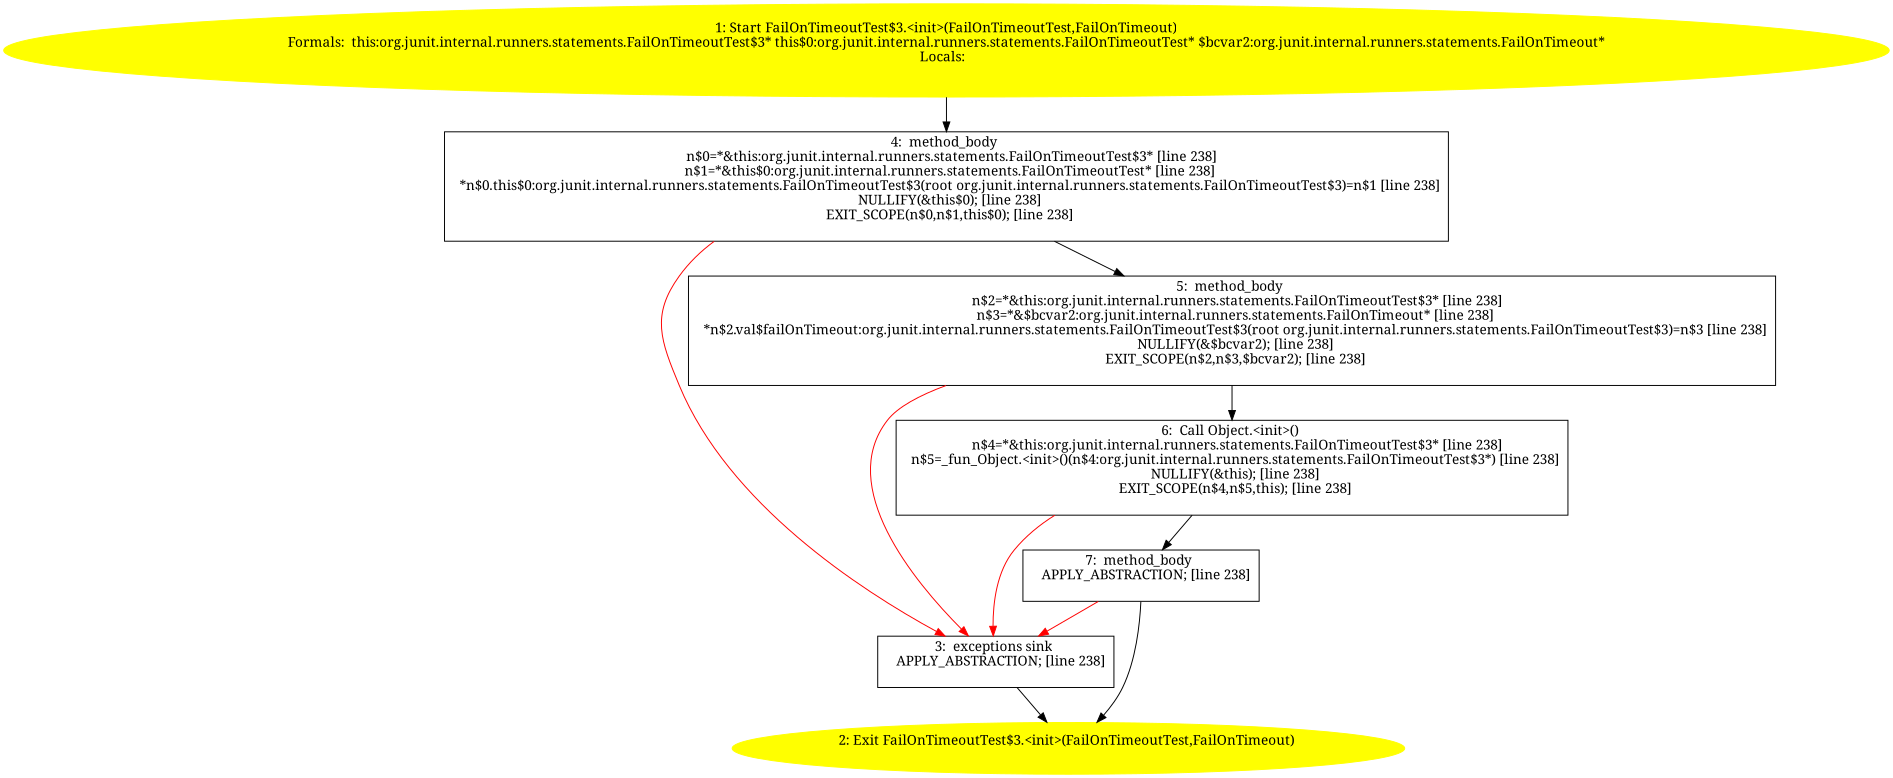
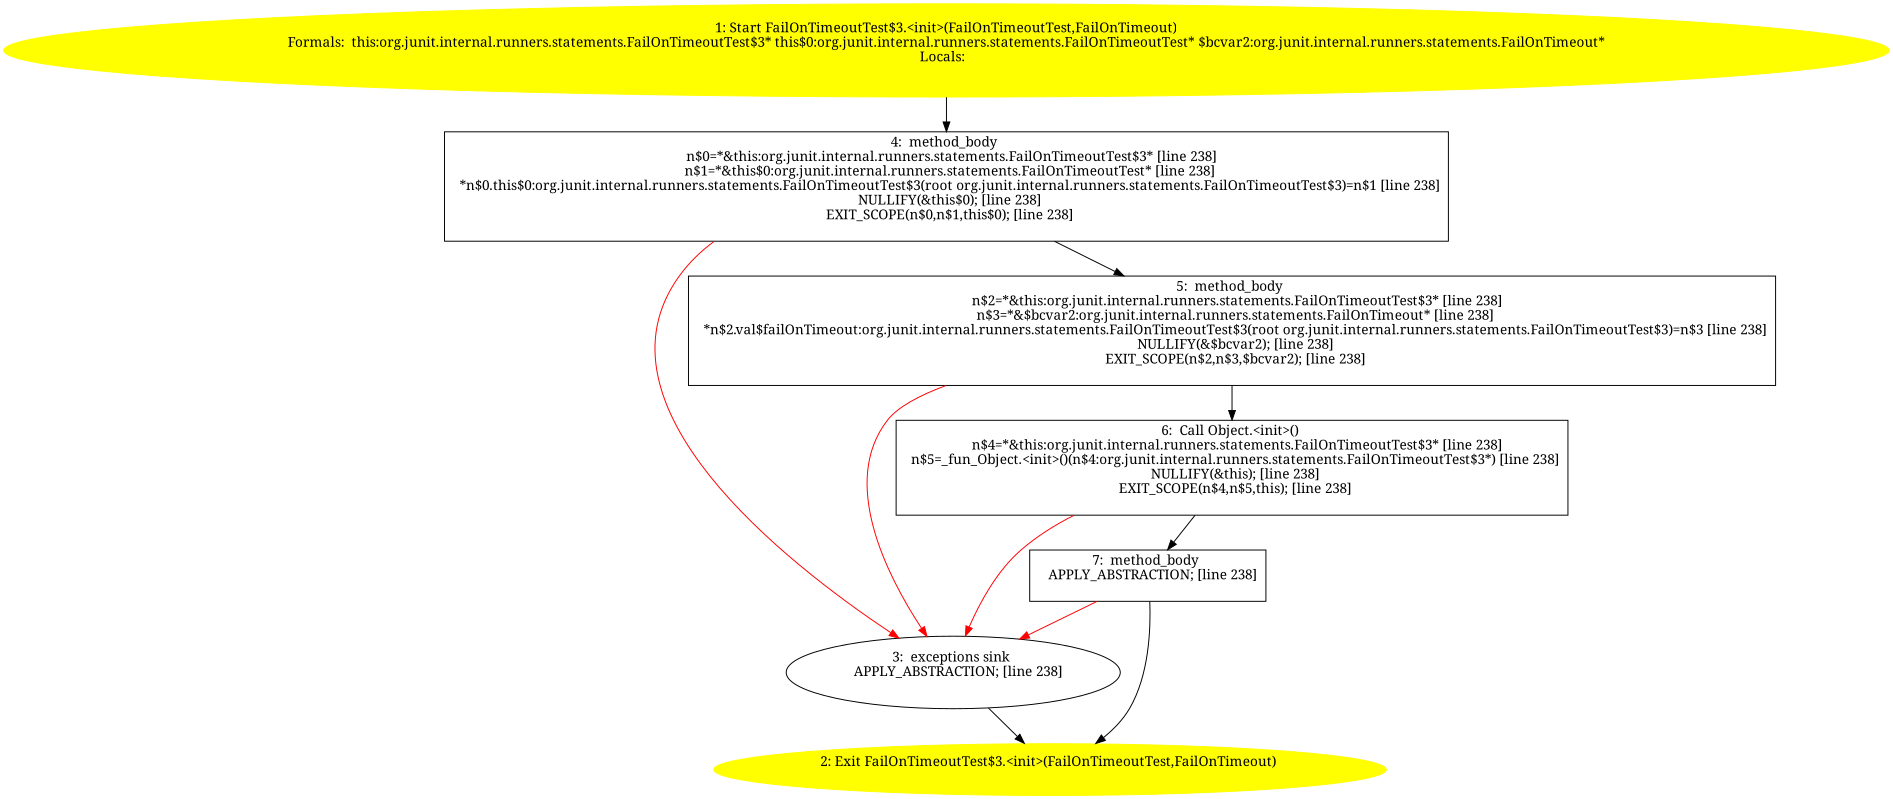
  digraph {
    fontname="Noto Serif"
    node [fontname="Noto Serif" shape=box]
    edge [fontname="Noto Serif"]
    n1 [color=yellow label="1: Start FailOnTimeoutTest$3.<init>(FailOnTimeoutTest,FailOnTimeout)\nFormals:  this:org.junit.internal.runners.statements.FailOnTimeoutTest$3* this$0:org.junit.internal.runners.statements.FailOnTimeoutTest* $bcvar2:org.junit.internal.runners.statements.FailOnTimeout*\nLocals:  \n  " style=filled shape=""]
    n2 [label="4:  method_body \n   n$0=*&this:org.junit.internal.runners.statements.FailOnTimeoutTest$3* [line 238]\n  n$1=*&this$0:org.junit.internal.runners.statements.FailOnTimeoutTest* [line 238]\n  *n$0.this$0:org.junit.internal.runners.statements.FailOnTimeoutTest$3(root org.junit.internal.runners.statements.FailOnTimeoutTest$3)=n$1 [line 238]\n  NULLIFY(&this$0); [line 238]\n  EXIT_SCOPE(n$0,n$1,this$0); [line 238]\n "]
-   n3 [label="3:  exceptions sink \n   APPLY_ABSTRACTION; [line 238]\n "]
+   n3 [label="3:  exceptions sink \n   APPLY_ABSTRACTION; [line 238]\n " shape=ellipse]
    n4 [label="5:  method_body \n   n$2=*&this:org.junit.internal.runners.statements.FailOnTimeoutTest$3* [line 238]\n  n$3=*&$bcvar2:org.junit.internal.runners.statements.FailOnTimeout* [line 238]\n  *n$2.val$failOnTimeout:org.junit.internal.runners.statements.FailOnTimeoutTest$3(root org.junit.internal.runners.statements.FailOnTimeoutTest$3)=n$3 [line 238]\n  NULLIFY(&$bcvar2); [line 238]\n  EXIT_SCOPE(n$2,n$3,$bcvar2); [line 238]\n "]
    n5 [color=yellow label="2: Exit FailOnTimeoutTest$3.<init>(FailOnTimeoutTest,FailOnTimeout) \n  " style=filled shape=""]
    n6 [label="6:  Call Object.<init>() \n   n$4=*&this:org.junit.internal.runners.statements.FailOnTimeoutTest$3* [line 238]\n  n$5=_fun_Object.<init>()(n$4:org.junit.internal.runners.statements.FailOnTimeoutTest$3*) [line 238]\n  NULLIFY(&this); [line 238]\n  EXIT_SCOPE(n$4,n$5,this); [line 238]\n "]
    n7 [label="7:  method_body \n   APPLY_ABSTRACTION; [line 238]\n "]
    n1 -> n2
    n2 -> n3 [color=red]
    n2 -> n4
    n3 -> n5
    n4 -> n3 [color=red]
    n4 -> n6
    n6 -> n3 [color=red]
    n6 -> n7
    n7 -> n3 [color=red]
    n7 -> n5
  }
